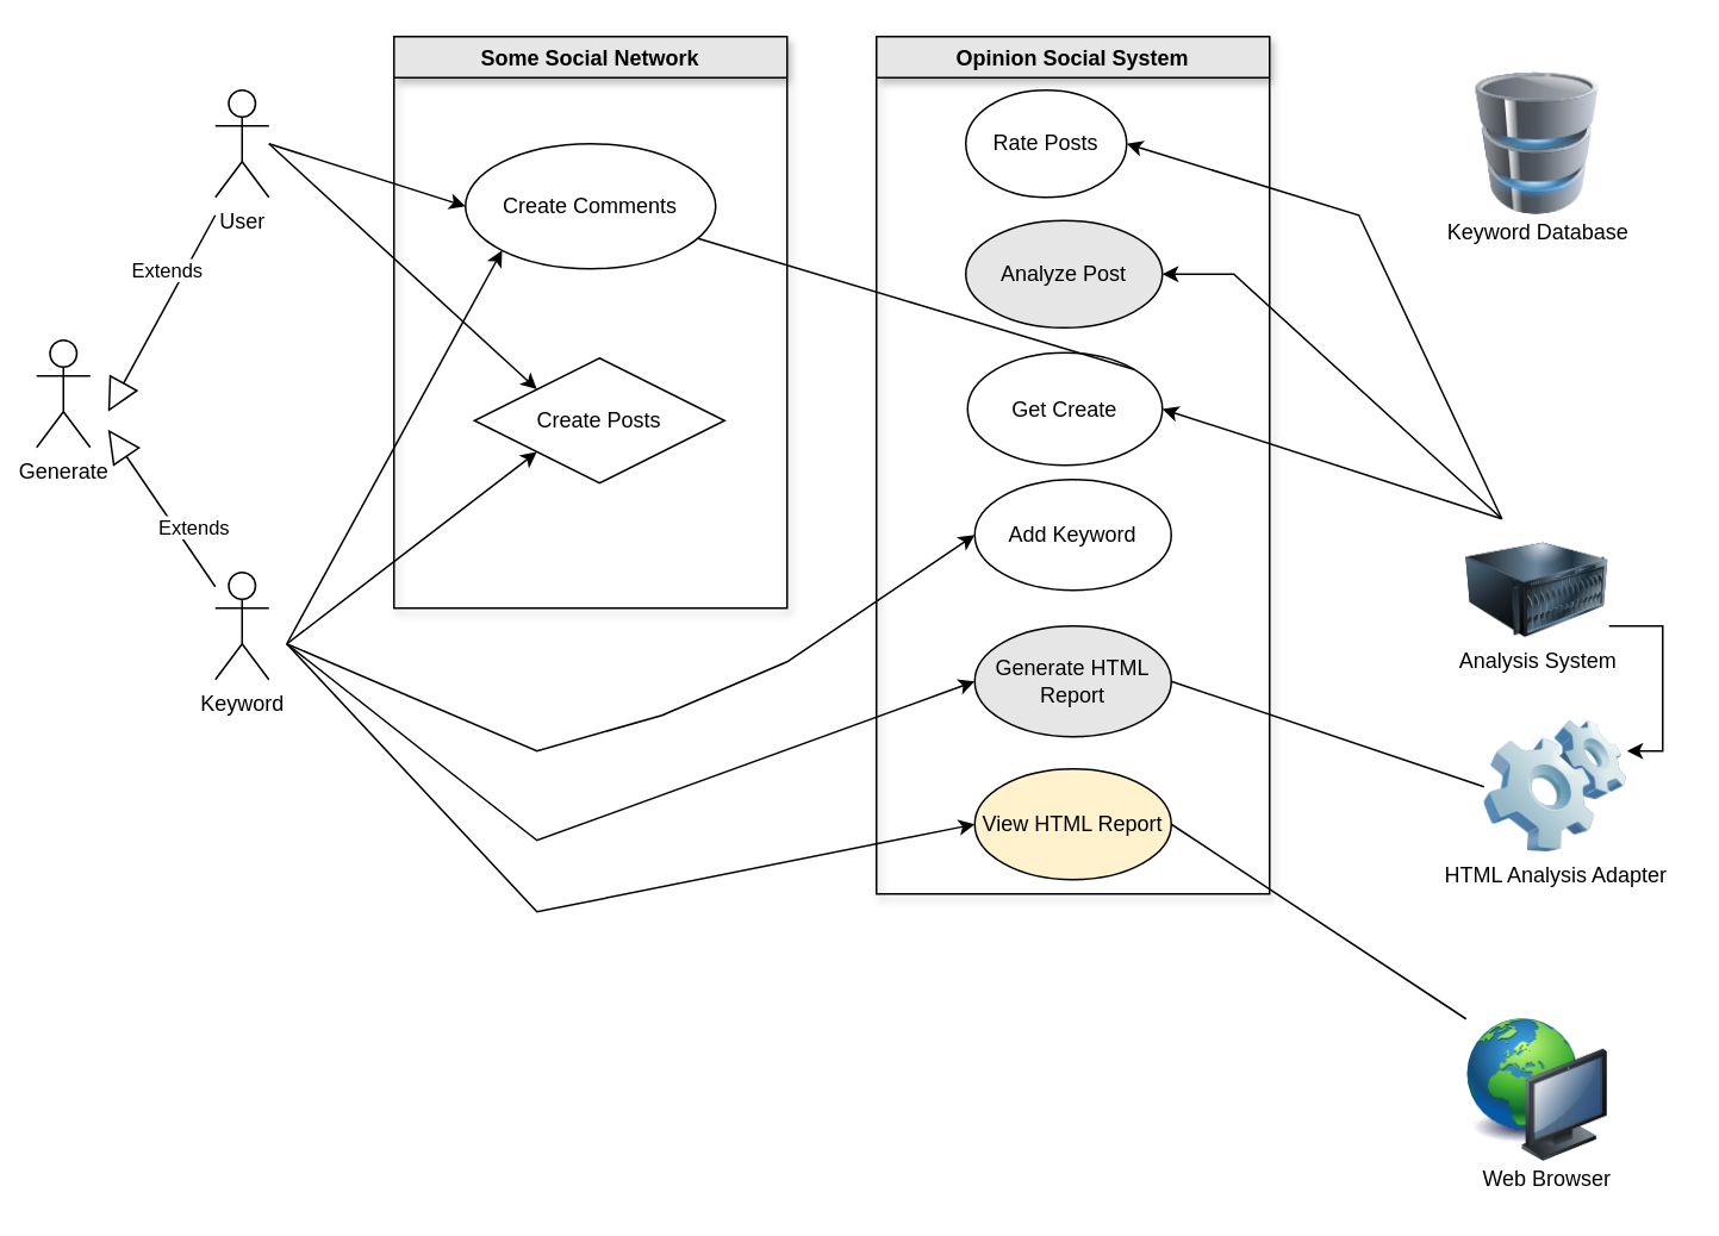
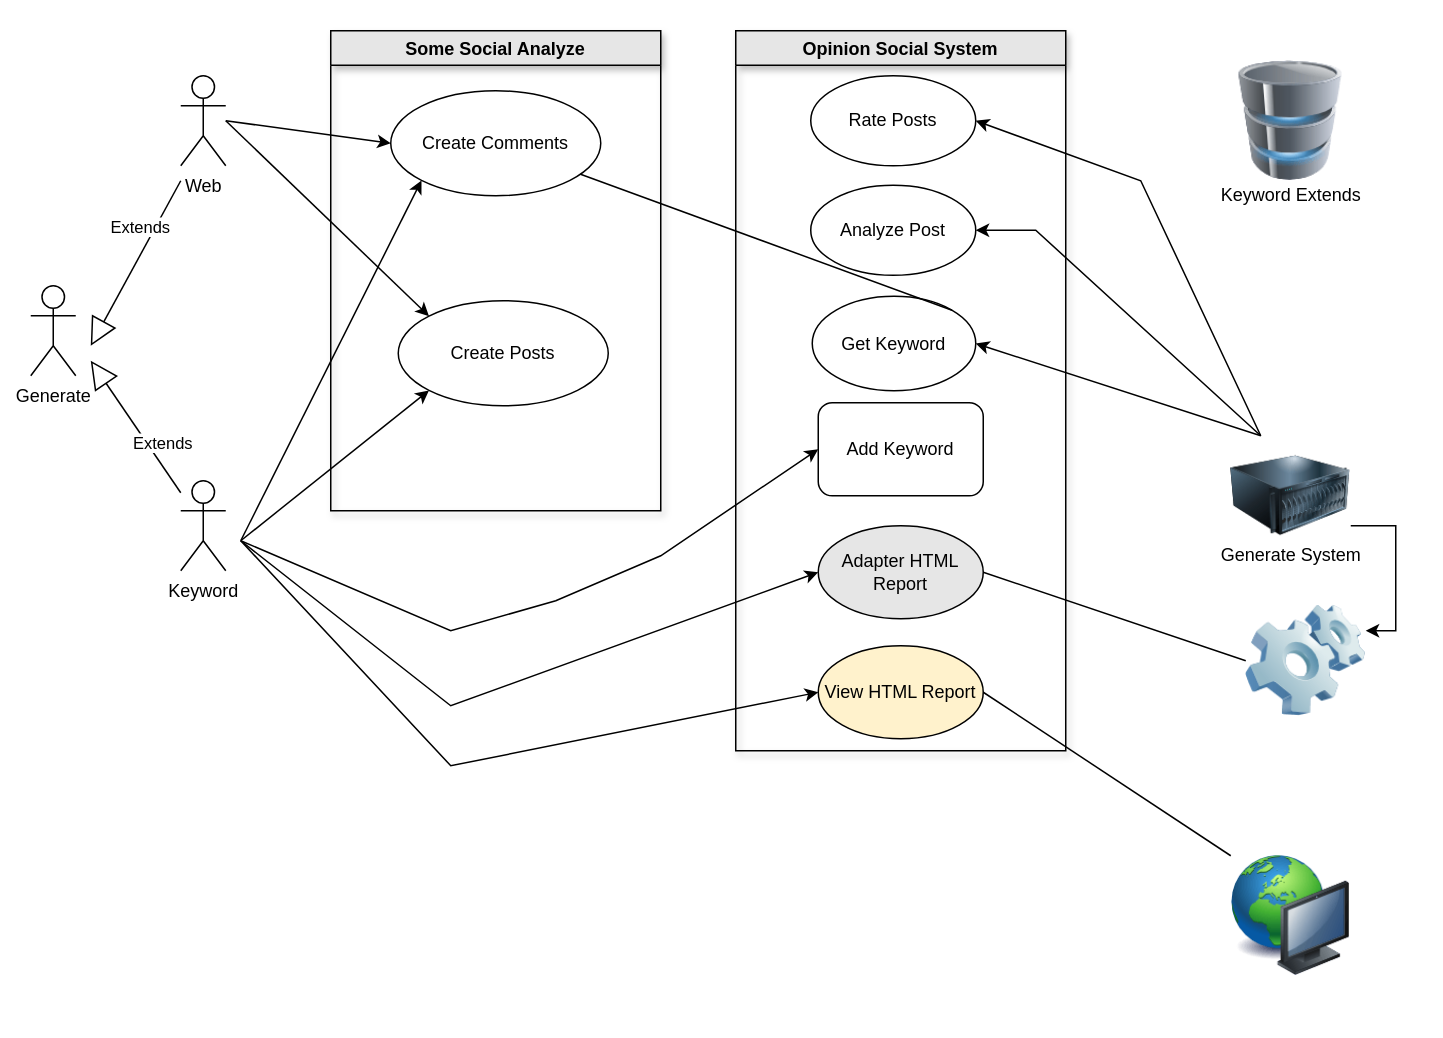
  <mxCell id="0" />
  <mxCell id="1" parent="0" />
  <mxCell id="2" value="Generate" style="shape=umlActor;verticalLabelPosition=bottom;verticalAlign=top;html=1;outlineConnect=0;" parent="1" vertex="1"><mxGeometry x="20" y="190" width="30" height="60" as="geometry" /></mxCell>
  <mxCell id="3" style="edgeStyle=none;rounded=0;orthogonalLoop=1;jettySize=auto;html=1;entryX=0;entryY=0;entryDx=0;entryDy=0;" parent="1" target="26" edge="1"><mxGeometry relative="1" as="geometry"><mxPoint x="150" y="80" as="sourcePoint" /><mxPoint x="280" y="175" as="targetPoint" /></mxGeometry></mxCell>
  <mxCell id="4" style="edgeStyle=none;rounded=0;orthogonalLoop=1;jettySize=auto;html=1;entryX=0;entryY=0.5;entryDx=0;entryDy=0;" parent="1" target="19" edge="1"><mxGeometry relative="1" as="geometry"><mxPoint x="160" y="360" as="sourcePoint" /><Array as="points"><mxPoint x="300" y="420" /><mxPoint x="370" y="400" /><mxPoint x="440" y="370" /></Array></mxGeometry></mxCell>
  <mxCell id="5" value="Keyword" style="shape=umlActor;verticalLabelPosition=bottom;verticalAlign=top;html=1;outlineConnect=0;" parent="1" vertex="1"><mxGeometry x="120" y="320" width="30" height="60" as="geometry" /></mxCell>
  <mxCell id="6" style="edgeStyle=none;rounded=0;orthogonalLoop=1;jettySize=auto;html=1;entryX=0;entryY=0.5;entryDx=0;entryDy=0;" parent="1" target="25" edge="1"><mxGeometry relative="1" as="geometry"><mxPoint x="150" y="80" as="sourcePoint" /></mxGeometry></mxCell>
- <mxCell id="7" value="User" style="shape=umlActor;verticalLabelPosition=bottom;verticalAlign=top;html=1;outlineConnect=0;" parent="1" vertex="1"><mxGeometry x="120" y="50" width="30" height="60" as="geometry" /></mxCell>
+ <mxCell id="7" value="Web" style="shape=umlActor;verticalLabelPosition=bottom;verticalAlign=top;html=1;outlineConnect=0;" parent="1" vertex="1"><mxGeometry x="120" y="50" width="30" height="60" as="geometry" /></mxCell>
  <mxCell id="8" style="rounded=0;orthogonalLoop=1;jettySize=auto;html=1;entryX=1;entryY=0.5;entryDx=0;entryDy=0;" parent="1" target="18" edge="1"><mxGeometry relative="1" as="geometry"><mxPoint x="840" y="290" as="sourcePoint" /><Array as="points"><mxPoint x="690" y="153" /></Array></mxGeometry></mxCell>
  <mxCell id="9" style="edgeStyle=none;rounded=0;orthogonalLoop=1;jettySize=auto;html=1;exitX=0.25;exitY=0;exitDx=0;exitDy=0;entryX=1;entryY=0.5;entryDx=0;entryDy=0;" parent="1" source="30" target="17" edge="1"><mxGeometry relative="1" as="geometry"><mxPoint x="650" y="130" as="targetPoint" /><Array as="points"><mxPoint x="760" y="120" /></Array></mxGeometry></mxCell>
  <mxCell id="10" value="Extends" style="endArrow=block;endSize=16;endFill=0;html=1;rounded=0;" parent="1" source="5" edge="1"><mxGeometry x="-0.364" y="-9" width="160" relative="1" as="geometry"><mxPoint x="320" y="230" as="sourcePoint" /><mxPoint x="60" y="240" as="targetPoint" /><mxPoint as="offset" /></mxGeometry></mxCell>
  <mxCell id="11" value="Extends" style="endArrow=block;endSize=16;endFill=0;html=1;rounded=0;" parent="1" edge="1"><mxGeometry x="-0.364" y="-9" width="160" relative="1" as="geometry"><mxPoint x="120" y="120" as="sourcePoint" /><mxPoint x="60" y="230" as="targetPoint" /><mxPoint as="offset" /></mxGeometry></mxCell>
  <mxCell id="12" value="" style="group" parent="1" vertex="1" connectable="0"><mxGeometry x="800" y="40" width="120" height="100" as="geometry" /></mxCell>
  <mxCell id="13" value="" style="image;html=1;image=img/lib/clip_art/computers/Database_128x128.png" parent="12" vertex="1"><mxGeometry x="20" width="80" height="80" as="geometry" /></mxCell>
- <mxCell id="14" value="Keyword Database" style="text;html=1;align=center;verticalAlign=middle;resizable=0;points=[];autosize=1;strokeColor=none;fillColor=none;" parent="12" vertex="1"><mxGeometry y="80" width="120" height="20" as="geometry" /></mxCell>
+ <mxCell id="14" value="Keyword Extends" style="text;html=1;align=center;verticalAlign=middle;resizable=0;points=[];autosize=1;strokeColor=none;fillColor=none;" parent="12" vertex="1"><mxGeometry y="80" width="120" height="20" as="geometry" /></mxCell>
  <mxCell id="15" value="" style="edgeStyle=none;rounded=0;orthogonalLoop=1;jettySize=auto;html=1;" parent="12" source="14" target="13" edge="1"><mxGeometry relative="1" as="geometry" /></mxCell>
  <mxCell id="16" value="Opinion Social System" style="swimlane;fillColor=#E6E6E6;shadow=1;" parent="1" vertex="1"><mxGeometry x="490" y="20" width="220" height="480" as="geometry" /></mxCell>
- <mxCell id="17" value="Rate Posts" style="ellipse;whiteSpace=wrap;html=1;" parent="16" vertex="1"><mxGeometry x="50" y="30" width="90" height="60" as="geometry" /></mxCell>
- <mxCell id="18" value="Analyze Post" style="ellipse;whiteSpace=wrap;html=1;fillColor=#e6e6e6;" parent="16" vertex="1"><mxGeometry x="50" y="103" width="110" height="60" as="geometry" /></mxCell>
- <mxCell id="19" value="&lt;div&gt;Add Keyword&lt;/div&gt;" style="ellipse;whiteSpace=wrap;html=1;" parent="16" vertex="1"><mxGeometry x="55" y="248" width="110" height="62" as="geometry" /></mxCell>
- <mxCell id="20" value="Get Create" style="ellipse;whiteSpace=wrap;html=1;fillColor=#FFFFFF;" parent="16" vertex="1"><mxGeometry x="51" y="177" width="109" height="63" as="geometry" /></mxCell>
- <mxCell id="21" value="Generate HTML Report" style="ellipse;whiteSpace=wrap;html=1;fillColor=#E6E6E6;" parent="16" vertex="1"><mxGeometry x="55" y="330" width="110" height="62" as="geometry" /></mxCell>
+ <mxCell id="17" value="Rate Posts" style="ellipse;whiteSpace=wrap;html=1;" parent="16" vertex="1"><mxGeometry x="50" y="30" width="110" height="60" as="geometry" /></mxCell>
+ <mxCell id="18" value="Analyze Post" style="ellipse;whiteSpace=wrap;html=1;" parent="16" vertex="1"><mxGeometry x="50" y="103" width="110" height="60" as="geometry" /></mxCell>
+ <mxCell id="19" value="&lt;div&gt;Add Keyword&lt;/div&gt;" style="whiteSpace=wrap;html=1;rounded=1;" parent="16" vertex="1"><mxGeometry x="55" y="248" width="110" height="62" as="geometry" /></mxCell>
+ <mxCell id="20" value="Get Keyword" style="ellipse;whiteSpace=wrap;html=1;fillColor=#FFFFFF;" parent="16" vertex="1"><mxGeometry x="51" y="177" width="109" height="63" as="geometry" /></mxCell>
+ <mxCell id="21" value="Adapter HTML Report" style="ellipse;whiteSpace=wrap;html=1;fillColor=#E6E6E6;" parent="16" vertex="1"><mxGeometry x="55" y="330" width="110" height="62" as="geometry" /></mxCell>
  <mxCell id="22" style="edgeStyle=none;rounded=0;orthogonalLoop=1;jettySize=auto;html=1;entryX=0;entryY=0.5;entryDx=0;entryDy=0;" parent="16" target="21" edge="1"><mxGeometry relative="1" as="geometry"><mxPoint x="-330" y="340" as="sourcePoint" /><Array as="points"><mxPoint x="-190" y="450" /></Array><mxPoint x="35" y="310" as="targetPoint" /></mxGeometry></mxCell>
  <mxCell id="23" value="View HTML Report" style="ellipse;whiteSpace=wrap;html=1;fillColor=#fff2cc;" parent="16" vertex="1"><mxGeometry x="55" y="410" width="110" height="62" as="geometry" /></mxCell>
- <mxCell id="24" value="Some Social Network" style="swimlane;fillColor=#E6E6E6;shadow=1;" parent="1" vertex="1"><mxGeometry x="220" y="20" width="220" height="320" as="geometry" /></mxCell>
- <mxCell id="25" value="Create Comments" style="ellipse;whiteSpace=wrap;html=1;" parent="24" vertex="1"><mxGeometry x="40" y="60" width="140" height="70" as="geometry" /></mxCell>
- <mxCell id="26" value="Create Posts" style="rhombus;whiteSpace=wrap;html=1;" parent="24" vertex="1"><mxGeometry x="45" y="180" width="140" height="70" as="geometry" /></mxCell>
+ <mxCell id="24" value="Some Social Analyze" style="swimlane;fillColor=#E6E6E6;shadow=1;" parent="1" vertex="1"><mxGeometry x="220" y="20" width="220" height="320" as="geometry" /></mxCell>
+ <mxCell id="25" value="Create Comments" style="ellipse;whiteSpace=wrap;html=1;" parent="24" vertex="1"><mxGeometry x="40" y="40" width="140" height="70" as="geometry" /></mxCell>
+ <mxCell id="26" value="Create Posts" style="ellipse;whiteSpace=wrap;html=1;" parent="24" vertex="1"><mxGeometry x="45" y="180" width="140" height="70" as="geometry" /></mxCell>
  <mxCell id="27" style="edgeStyle=none;rounded=0;orthogonalLoop=1;jettySize=auto;html=1;entryX=0;entryY=1;entryDx=0;entryDy=0;" parent="1" target="25" edge="1"><mxGeometry relative="1" as="geometry"><mxPoint x="160" y="360" as="sourcePoint" /><mxPoint x="265" y="505" as="targetPoint" /></mxGeometry></mxCell>
  <mxCell id="28" style="edgeStyle=none;rounded=0;orthogonalLoop=1;jettySize=auto;html=1;entryX=0;entryY=1;entryDx=0;entryDy=0;" parent="1" target="26" edge="1"><mxGeometry relative="1" as="geometry"><mxPoint x="160" y="360" as="sourcePoint" /><mxPoint x="260" y="365" as="targetPoint" /></mxGeometry></mxCell>
  <mxCell id="29" value="" style="group" parent="1" vertex="1" connectable="0"><mxGeometry x="810" y="290" width="100" height="90" as="geometry" /></mxCell>
  <mxCell id="30" value="" style="image;html=1;image=img/lib/clip_art/computers/Server_128x128.png" parent="29" vertex="1"><mxGeometry x="10" width="80" height="80" as="geometry" /></mxCell>
- <mxCell id="31" value="Analysis System" style="text;html=1;align=center;verticalAlign=middle;resizable=0;points=[];autosize=1;strokeColor=none;fillColor=none;" parent="29" vertex="1"><mxGeometry y="70" width="100" height="20" as="geometry" /></mxCell>
+ <mxCell id="31" value="Generate System" style="text;html=1;align=center;verticalAlign=middle;resizable=0;points=[];autosize=1;strokeColor=none;fillColor=none;" parent="29" vertex="1"><mxGeometry y="70" width="100" height="20" as="geometry" /></mxCell>
  <mxCell id="32" style="edgeStyle=none;rounded=0;orthogonalLoop=1;jettySize=auto;html=1;exitX=0.25;exitY=0;exitDx=0;exitDy=0;" parent="29" source="30" target="30" edge="1"><mxGeometry relative="1" as="geometry" /></mxCell>
  <mxCell id="33" style="edgeStyle=none;rounded=0;orthogonalLoop=1;jettySize=auto;html=1;exitX=0.25;exitY=0;exitDx=0;exitDy=0;entryX=1;entryY=0.5;entryDx=0;entryDy=0;" parent="1" source="30" target="20" edge="1"><mxGeometry relative="1" as="geometry" /></mxCell>
  <mxCell id="34" value="" style="endArrow=none;html=1;rounded=0;exitX=1;exitY=0;exitDx=0;exitDy=0;" parent="1" source="20" target="25" edge="1"><mxGeometry width="50" height="50" relative="1" as="geometry"><mxPoint x="560" y="240" as="sourcePoint" /><mxPoint x="600" y="200" as="targetPoint" /></mxGeometry></mxCell>
  <mxCell id="35" value="" style="group" parent="1" vertex="1" connectable="0"><mxGeometry x="820" y="570" width="90" height="100" as="geometry" /></mxCell>
  <mxCell id="36" value="" style="image;html=1;image=img/lib/clip_art/computers/Network_128x128.png" parent="35" vertex="1"><mxGeometry width="80" height="80" as="geometry" /></mxCell>
- <mxCell id="37" value="Web Browser" style="text;html=1;align=center;verticalAlign=middle;resizable=0;points=[];autosize=1;strokeColor=none;fillColor=none;" parent="35" vertex="1"><mxGeometry y="80" width="90" height="20" as="geometry" /></mxCell>
  <mxCell id="38" value="" style="endArrow=none;html=1;rounded=0;entryX=1;entryY=0.5;entryDx=0;entryDy=0;exitX=0;exitY=0;exitDx=0;exitDy=0;" parent="1" source="36" target="23" edge="1"><mxGeometry width="50" height="50" relative="1" as="geometry"><mxPoint x="840" y="290" as="sourcePoint" /><mxPoint x="590" y="280" as="targetPoint" /></mxGeometry></mxCell>
  <mxCell id="39" value="" style="group" parent="1" vertex="1" connectable="0"><mxGeometry x="800" y="400" width="140" height="100" as="geometry" /></mxCell>
  <mxCell id="40" value="" style="image;html=1;image=img/lib/clip_art/computers/Software_128x128.png;fillColor=#E6E6E6;" parent="39" vertex="1"><mxGeometry x="30" width="80" height="80" as="geometry" /></mxCell>
- <mxCell id="41" value="HTML Analysis Adapter" style="text;html=1;align=center;verticalAlign=middle;resizable=0;points=[];autosize=1;strokeColor=none;fillColor=none;" parent="39" vertex="1"><mxGeometry y="80" width="140" height="20" as="geometry" /></mxCell>
  <mxCell id="42" style="edgeStyle=orthogonalEdgeStyle;rounded=0;orthogonalLoop=1;jettySize=auto;html=1;exitX=1;exitY=0.75;exitDx=0;exitDy=0;entryX=1;entryY=0.25;entryDx=0;entryDy=0;" parent="1" source="30" target="40" edge="1"><mxGeometry relative="1" as="geometry" /></mxCell>
  <mxCell id="43" value="" style="endArrow=none;html=1;rounded=0;entryX=1;entryY=0.5;entryDx=0;entryDy=0;exitX=0;exitY=0.5;exitDx=0;exitDy=0;" parent="1" source="40" target="21" edge="1"><mxGeometry width="50" height="50" relative="1" as="geometry"><mxPoint x="830" y="580" as="sourcePoint" /><mxPoint x="665" y="391" as="targetPoint" /></mxGeometry></mxCell>
  <mxCell id="44" value="" style="endArrow=classic;html=1;rounded=0;entryX=0;entryY=0.5;entryDx=0;entryDy=0;" parent="1" target="23" edge="1"><mxGeometry width="50" height="50" relative="1" as="geometry"><mxPoint x="160" y="360" as="sourcePoint" /><mxPoint x="260" y="510" as="targetPoint" /><Array as="points"><mxPoint x="300" y="510" /></Array></mxGeometry></mxCell>
